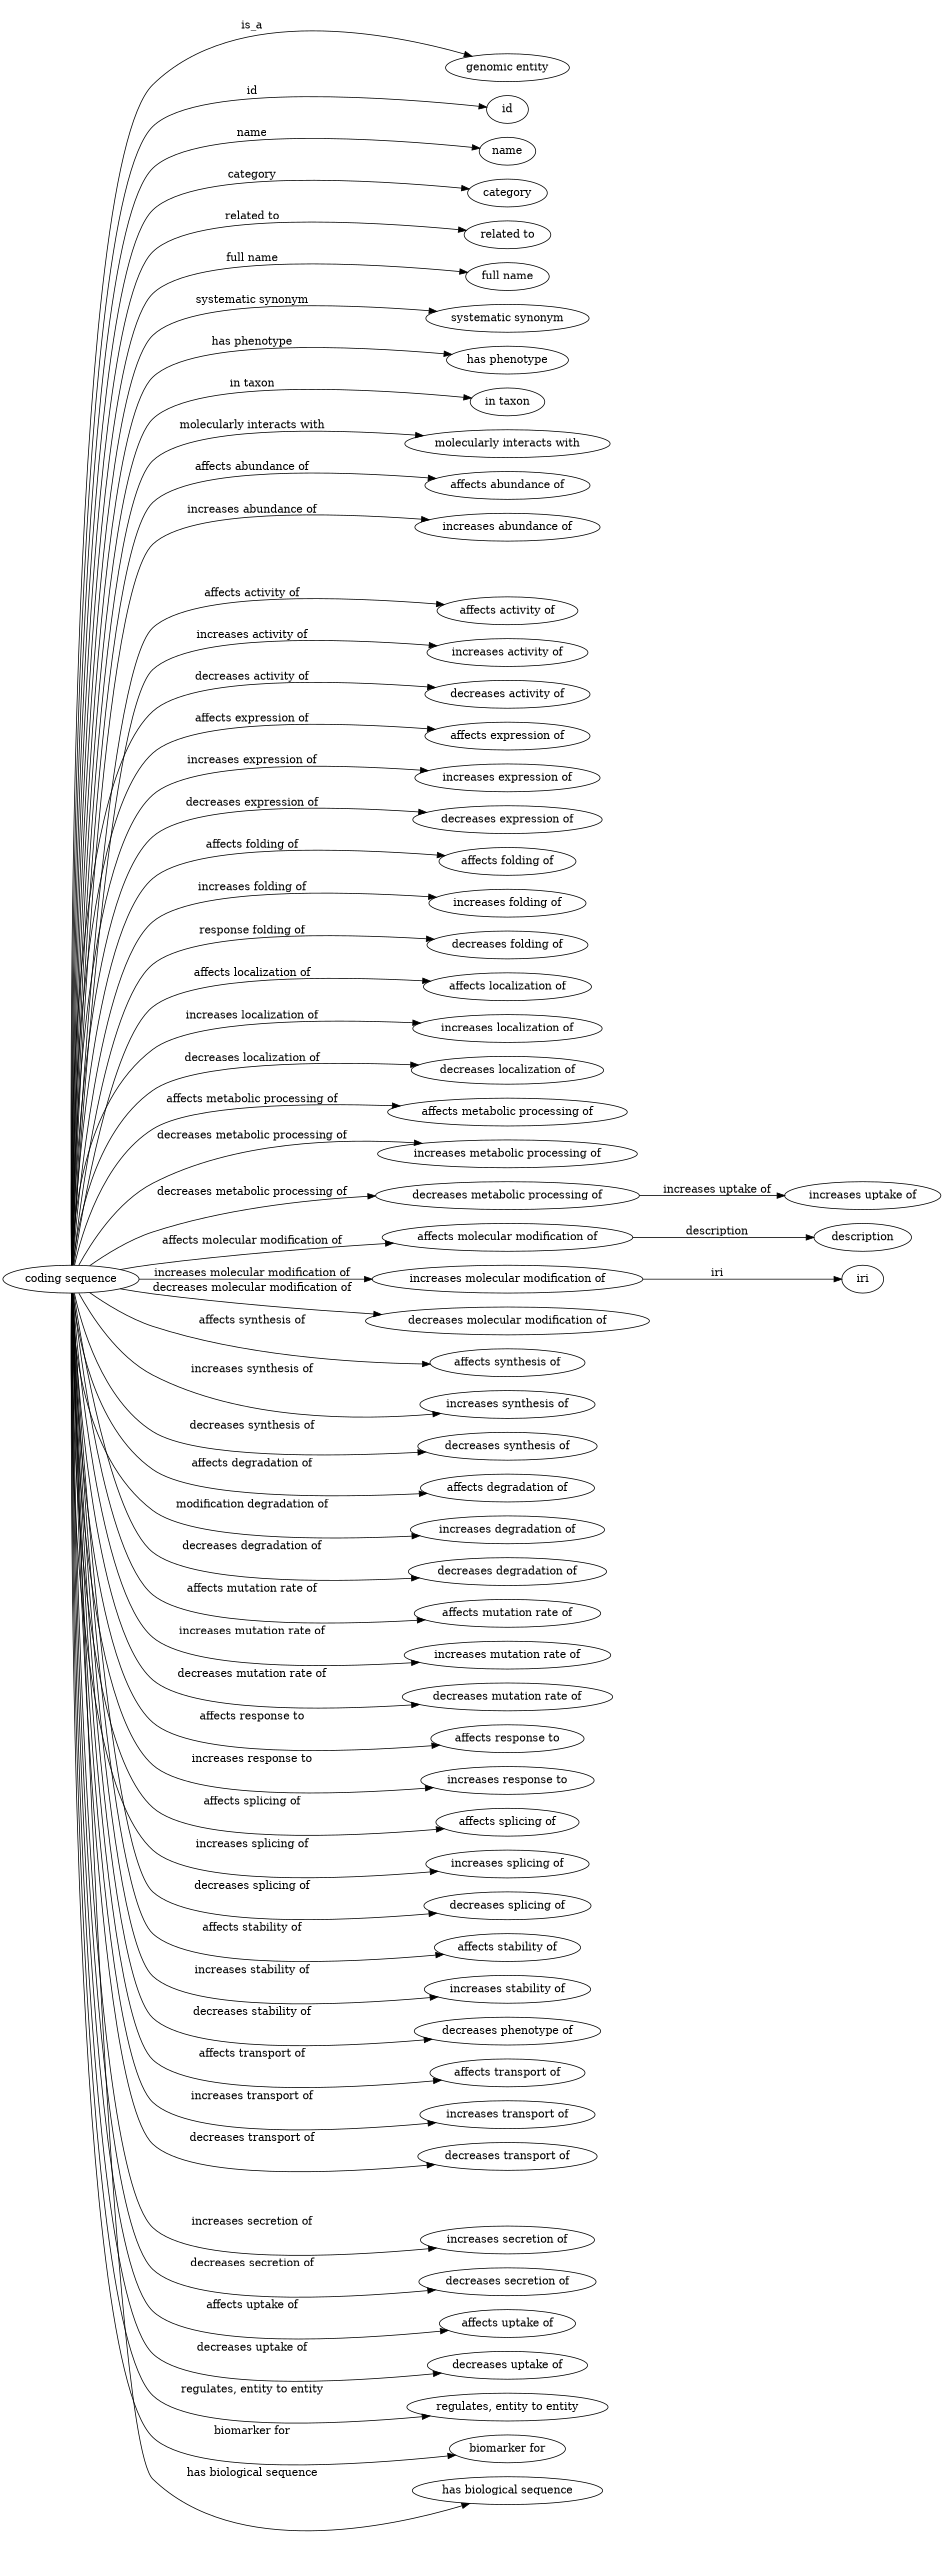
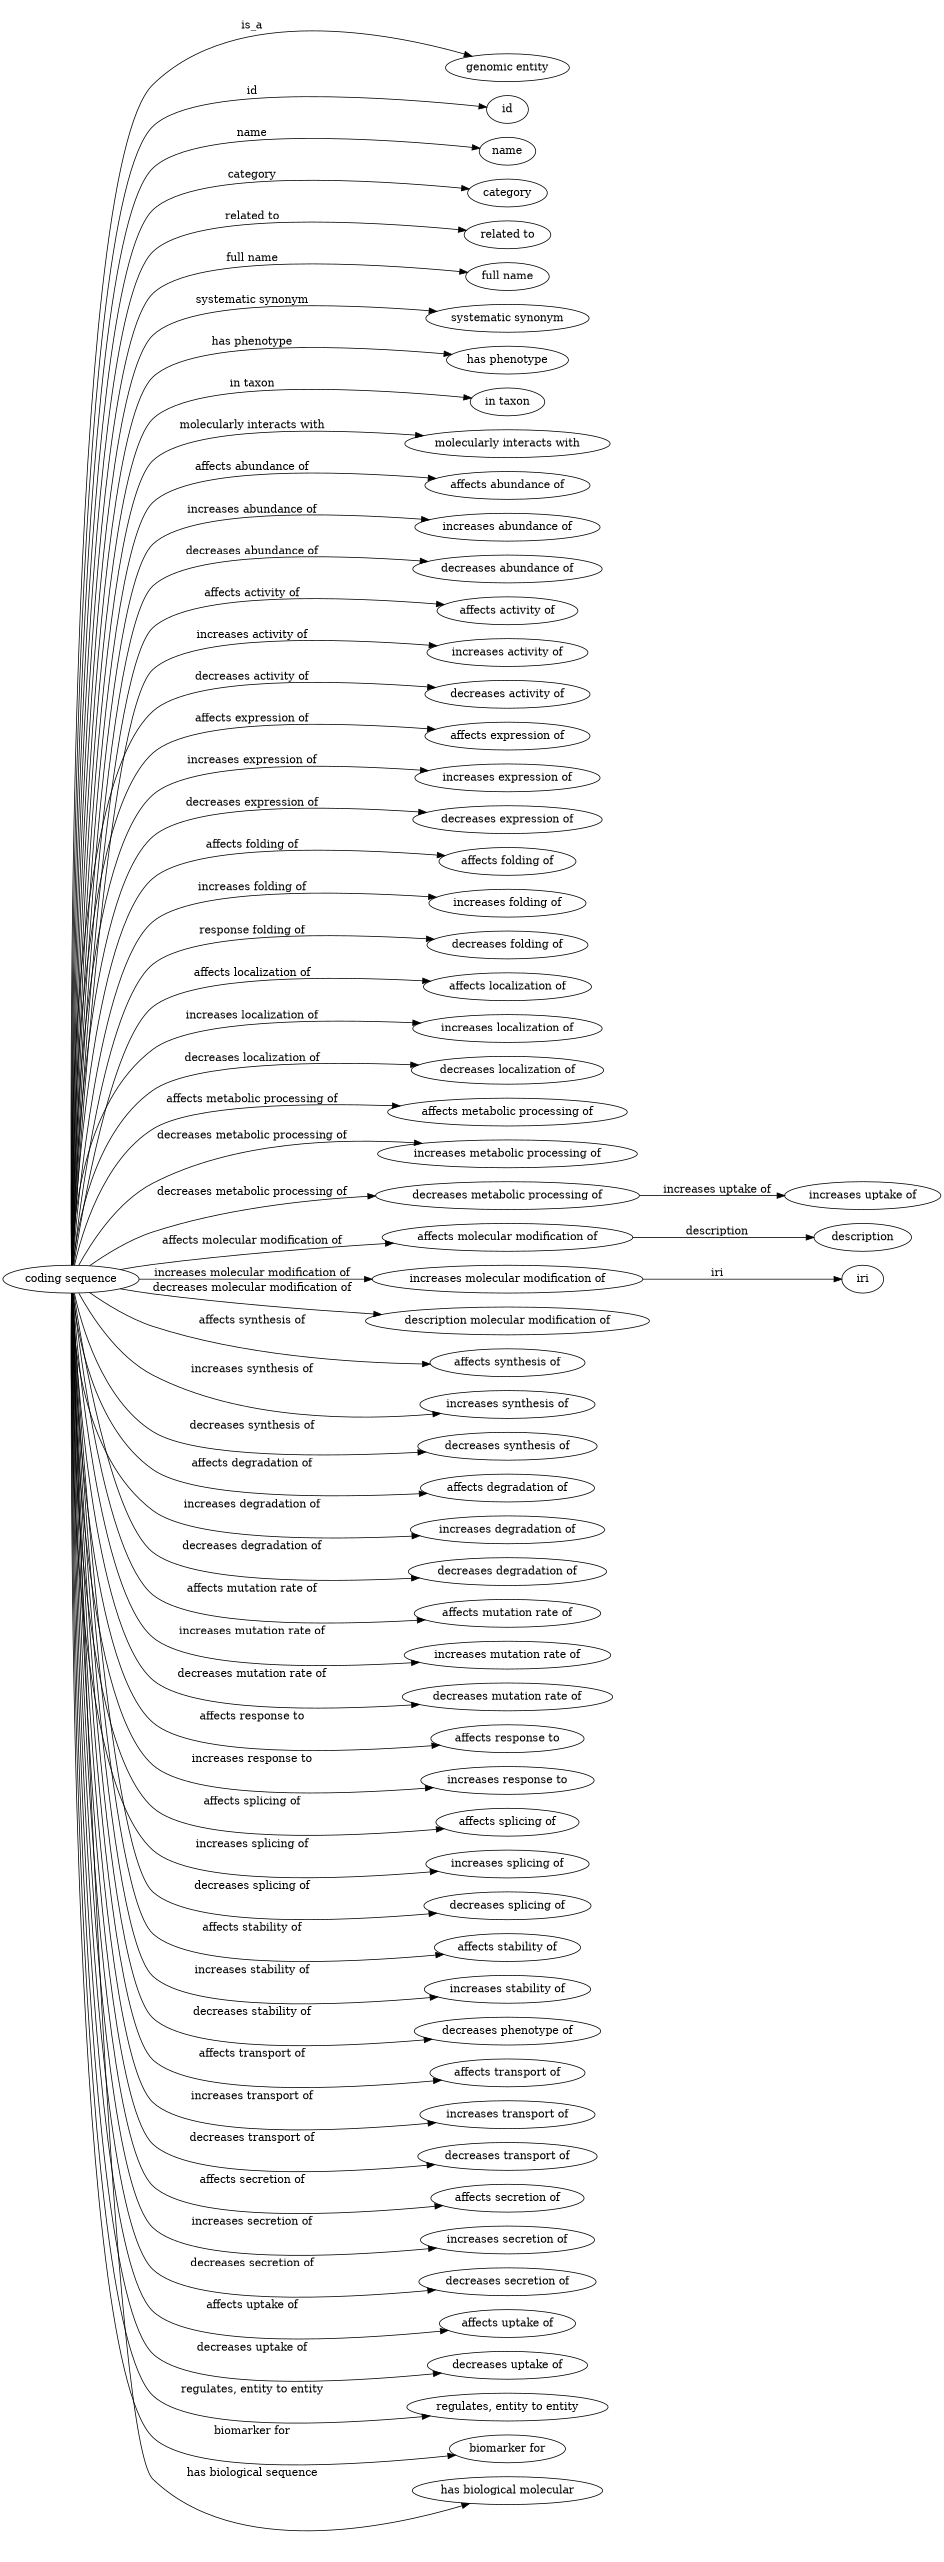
  digraph {
    rankdir=LR
    node [color=black]
    edge [color=black style=solid]
    n1 [height=0.5 label="coding sequence" width=1.9109 color=""]
    "genomic entity" [height=0.5 width=1.7475 color=""]
    id [height=0.5 width=0.75]
    name [height=0.5 width=0.75]
    category [height=0.5 width=0.75]
    "related to" [height=0.5 width=0.75]
    "full name" [height=0.5 width=0.75]
    "systematic synonym" [height=0.5 width=0.75]
    "has phenotype" [height=0.5 width=0.75]
    "in taxon" [height=0.5 width=0.75]
    "molecularly interacts with" [height=0.5 width=0.75]
    "affects abundance of" [height=0.5 width=0.75]
    "increases abundance of" [height=0.5 width=0.75]
+   "decreases abundance of" [height=0.5 width=0.75]
    "affects activity of" [height=0.5 width=0.75]
    "increases activity of" [height=0.5 width=0.75]
    "decreases activity of" [height=0.5 width=0.75]
    "affects expression of" [height=0.5 width=0.75]
    "increases expression of" [height=0.5 width=0.75]
    "decreases expression of" [height=0.5 width=0.75]
    "affects folding of" [height=0.5 width=0.75]
    "increases folding of" [height=0.5 width=0.75]
    "decreases folding of" [height=0.5 width=0.75]
    "affects localization of" [height=0.5 width=0.75]
    "increases localization of" [height=0.5 width=0.75]
    "decreases localization of" [height=0.5 width=0.75]
    "affects metabolic processing of" [height=0.5 width=0.75]
    "increases metabolic processing of" [height=0.5 width=0.75]
    "decreases metabolic processing of" [height=0.5 width=0.75]
    "affects molecular modification of" [height=0.5 width=0.75]
    "increases molecular modification of" [height=0.5 width=0.75]
-   "decreases molecular modification of" [height=0.5 width=0.75]
+   "decreases molecular modification of" [height=0.5 width=0.75 label="description molecular modification of"]
    "affects synthesis of" [height=0.5 width=0.75]
    "increases synthesis of" [height=0.5 width=0.75]
    "decreases synthesis of" [height=0.5 width=0.75]
    "affects degradation of" [height=0.5 width=0.75]
    "increases degradation of" [height=0.5 width=0.75]
    "decreases degradation of" [height=0.5 width=0.75]
    "affects mutation rate of" [height=0.5 width=0.75]
    "increases mutation rate of" [height=0.5 width=0.75]
    "decreases mutation rate of" [height=0.5 width=0.75]
    "affects response to" [height=0.5 width=0.75]
    "increases response to" [height=0.5 width=0.75]
    "affects splicing of" [height=0.5 width=0.75]
    "increases splicing of" [height=0.5 width=0.75]
    "decreases splicing of" [height=0.5 width=0.75]
    "affects stability of" [height=0.5 width=0.75]
    "increases stability of" [height=0.5 width=0.75]
    n49 [height=0.5 label="decreases phenotype of" width=0.75]
    "affects transport of" [height=0.5 width=0.75]
    "increases transport of" [height=0.5 width=0.75]
    "decreases transport of" [height=0.5 width=0.75]
+   "affects secretion of" [height=0.5 width=0.75]
    "increases secretion of" [height=0.5 width=0.75]
    "decreases secretion of" [height=0.5 width=0.75]
    "affects uptake of" [height=0.5 width=0.75]
    "decreases uptake of" [height=0.5 width=0.75]
    "regulates, entity to entity" [height=0.5 width=0.75]
    "biomarker for" [height=0.5 width=0.75]
-   "has biological sequence" [height=0.5 width=0.75]
+   "has biological sequence" [height=0.5 width=0.75 label="has biological molecular"]
    iri [height=0.5 width=0.75]
    description [height=0.5 width=0.75]
    "increases uptake of" [height=0.5 width=0.75]
    n1 -> "genomic entity" [label=is_a color="" style=""]
    n1 -> id [label=id]
    n1 -> name [label=name]
    n1 -> category [label=category]
    n1 -> "related to" [label="related to"]
    n1 -> "full name" [label="full name"]
    n1 -> "systematic synonym" [label="systematic synonym"]
    n1 -> "has phenotype" [label="has phenotype"]
    n1 -> "in taxon" [label="in taxon"]
    n1 -> "molecularly interacts with" [label="molecularly interacts with"]
    n1 -> "affects abundance of" [label="affects abundance of"]
    n1 -> "increases abundance of" [label="increases abundance of"]
+   n1 -> "decreases abundance of" [label="decreases abundance of"]
    n1 -> "affects activity of" [label="affects activity of"]
    n1 -> "increases activity of" [label="increases activity of"]
    n1 -> "decreases activity of" [label="decreases activity of"]
    n1 -> "affects expression of" [label="affects expression of"]
    n1 -> "increases expression of" [label="increases expression of"]
    n1 -> "decreases expression of" [label="decreases expression of"]
    n1 -> "affects folding of" [label="affects folding of"]
    n1 -> "increases folding of" [label="increases folding of"]
    n1 -> "decreases folding of" [label="response folding of"]
    n1 -> "affects localization of" [label="affects localization of"]
    n1 -> "increases localization of" [label="increases localization of"]
    n1 -> "decreases localization of" [label="decreases localization of"]
    n1 -> "affects metabolic processing of" [label="affects metabolic processing of"]
    n1 -> "increases metabolic processing of" [label="decreases metabolic processing of"]
    n1 -> "decreases metabolic processing of" [label="decreases metabolic processing of"]
    n1 -> "affects molecular modification of" [label="affects molecular modification of"]
    n1 -> "increases molecular modification of" [label="increases molecular modification of"]
    n1 -> "decreases molecular modification of" [label="decreases molecular modification of"]
    n1 -> "affects synthesis of" [label="affects synthesis of"]
    n1 -> "increases synthesis of" [label="increases synthesis of"]
    n1 -> "decreases synthesis of" [label="decreases synthesis of"]
    n1 -> "affects degradation of" [label="affects degradation of"]
-   n1 -> "increases degradation of" [label="modification degradation of"]
+   n1 -> "increases degradation of" [label="increases degradation of"]
    n1 -> "decreases degradation of" [label="decreases degradation of"]
    n1 -> "affects mutation rate of" [label="affects mutation rate of"]
    n1 -> "increases mutation rate of" [label="increases mutation rate of"]
    n1 -> "decreases mutation rate of" [label="decreases mutation rate of"]
    n1 -> "affects response to" [label="affects response to"]
    n1 -> "increases response to" [label="increases response to"]
    n1 -> "affects splicing of" [label="affects splicing of"]
    n1 -> "increases splicing of" [label="increases splicing of"]
    n1 -> "decreases splicing of" [label="decreases splicing of"]
    n1 -> "affects stability of" [label="affects stability of"]
    n1 -> "increases stability of" [label="increases stability of"]
    n1 -> n49 [label="decreases stability of"]
    n1 -> "affects transport of" [label="affects transport of"]
    n1 -> "increases transport of" [label="increases transport of"]
    n1 -> "decreases transport of" [label="decreases transport of"]
+   n1 -> "affects secretion of" [label="affects secretion of"]
    n1 -> "increases secretion of" [label="increases secretion of"]
    n1 -> "decreases secretion of" [label="decreases secretion of"]
    n1 -> "affects uptake of" [label="affects uptake of"]
    n1 -> "decreases uptake of" [label="decreases uptake of"]
    n1 -> "regulates, entity to entity" [label="regulates, entity to entity"]
    n1 -> "biomarker for" [label="biomarker for"]
    n1 -> "has biological sequence" [label="has biological sequence"]
    "decreases metabolic processing of" -> "increases uptake of" [label="increases uptake of"]
    "affects molecular modification of" -> description [label=description]
    "increases molecular modification of" -> iri [label=iri]
  }
